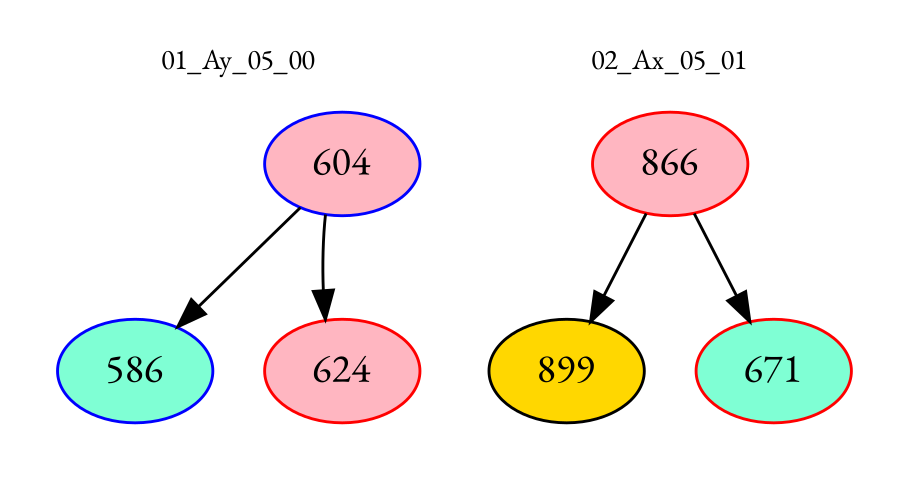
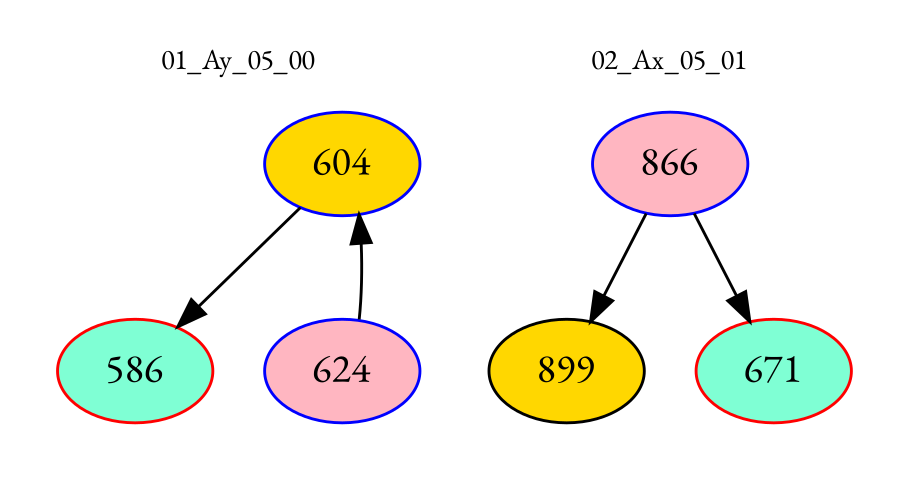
  digraph {
    fontname="EB Garamond"
    node [color=blue fillcolor=gold fontname="EB Garamond" style=filled]
    edge [color=black fontname="EB Garamond"]
-   n1 [fillcolor=lightpink label=604]
-   n2 [fillcolor=aquamarine label=586]
-   n3 [color=red fillcolor=lightpink label=624]
-   n4 [color=red fillcolor=lightpink label=866]
+   n1 [label=604]
+   n2 [color=red fillcolor=aquamarine label=586]
+   n3 [fillcolor=lightpink label=624]
+   n4 [fillcolor=lightpink label=866]
    n5 [color=black label=899]
    n6 [color=red fillcolor=aquamarine label=671]
    subgraph cluster_1 {
      color=white
      fontsize=10
      label="01_Ay_05_00"
      n1
      n2
      n3
    }
    subgraph cluster_2 {
      color=white
      fontsize=10
      label="02_Ax_05_01"
      n4
      n5
      n6
    }
    n1 -> n2
-   n1 -> n3
+   n3 -> n1
    n4 -> n5
    n4 -> n6
  }
